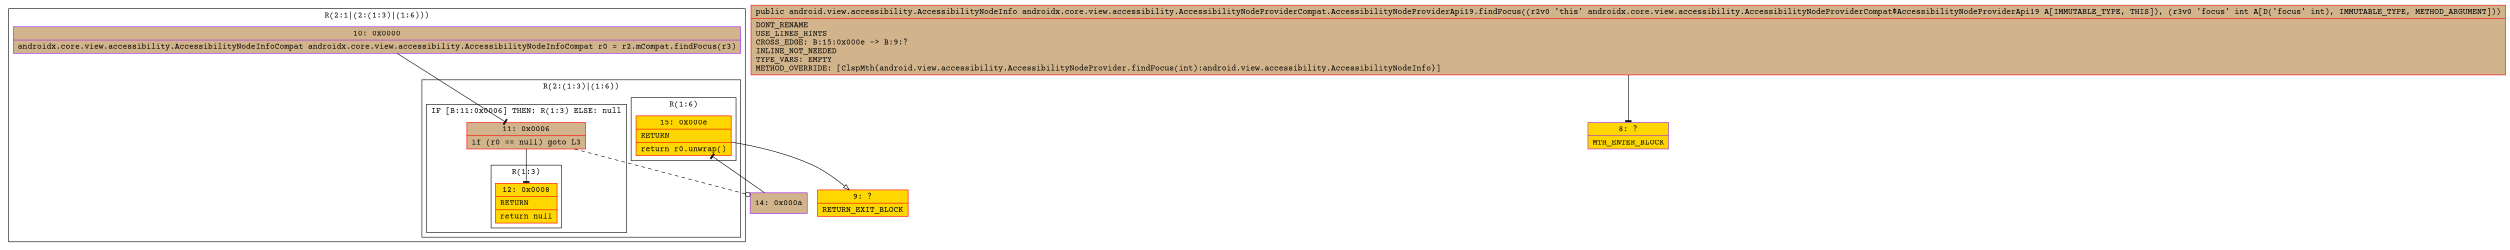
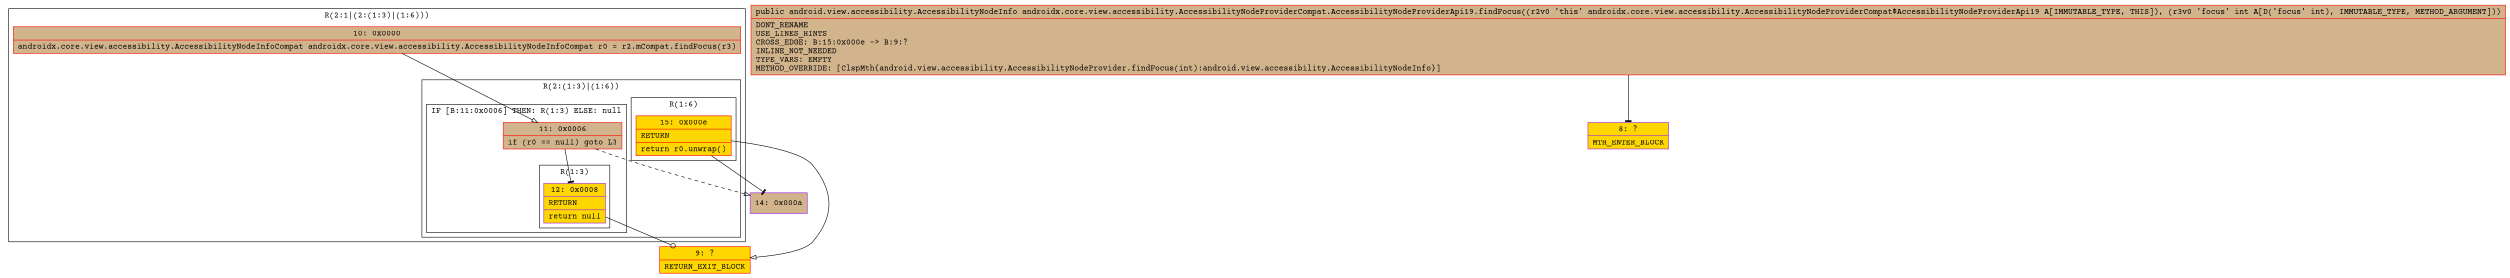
  digraph {
    fontname="Courier Prime"
    node [color=red fillcolor=gold fontname="Courier Prime" shape=record style=filled]
    edge [arrowhead=tee fontname="Courier Prime"]
-   n1 [label="{12\:\ 0x0008|RETURN\l|return null\l}"]
+   n1 [color=purple label="{12\:\ 0x0008|RETURN\l|return null\l}"]
    n2 [fillcolor=tan label="{11\:\ 0x0006|if (r0 == null) goto L3\l}"]
    n3 [label="{15\:\ 0x000e|RETURN\l|return r0.unwrap()\l}"]
-   n4 [color=purple fillcolor=tan label="{10\:\ 0x0000|androidx.core.view.accessibility.AccessibilityNodeInfoCompat androidx.core.view.accessibility.AccessibilityNodeInfoCompat r0 = r2.mCompat.findFocus(r3)\l}"]
+   n4 [fillcolor=tan label="{10\:\ 0x0000|androidx.core.view.accessibility.AccessibilityNodeInfoCompat androidx.core.view.accessibility.AccessibilityNodeInfoCompat r0 = r2.mCompat.findFocus(r3)\l}"]
    n5 [label="{9\:\ ?|RETURN_EXIT_BLOCK\l}"]
    n6 [color=purple fillcolor=tan label="{14\:\ 0x000a}"]
    n7 [color=purple label="{8\:\ ?|MTH_ENTER_BLOCK\l}"]
    n8 [fillcolor=tan label="{public android.view.accessibility.AccessibilityNodeInfo androidx.core.view.accessibility.AccessibilityNodeProviderCompat.AccessibilityNodeProviderApi19.findFocus((r2v0 'this' androidx.core.view.accessibility.AccessibilityNodeProviderCompat$AccessibilityNodeProviderApi19 A[IMMUTABLE_TYPE, THIS]), (r3v0 'focus' int A[D('focus' int), IMMUTABLE_TYPE, METHOD_ARGUMENT]))  | DONT_RENAME\lUSE_LINES_HINTS\lCROSS_EDGE: B:15:0x000e \-\> B:9:?\lINLINE_NOT_NEEDED\lTYPE_VARS: EMPTY\lMETHOD_OVERRIDE: [ClspMth\{android.view.accessibility.AccessibilityNodeProvider.findFocus(int):android.view.accessibility.AccessibilityNodeInfo\}]\l}"]
    subgraph cluster_1 {
      label="R(2:1|(2:(1:3)|(1:6)))"
      n4
      subgraph cluster_2 {
        label="R(2:(1:3)|(1:6))"
        subgraph cluster_3 {
          label="IF [B:11:0x0006] THEN: R(1:3) ELSE: null"
          n2
          subgraph cluster_4 {
            label="R(1:3)"
            n1
          }
        }
        subgraph cluster_5 {
          label="R(1:6)"
          n3
        }
      }
    }
+   n1 -> n5 [arrowhead=odot]
    n2 -> n1
-   n2 -> n6 [arrowhead=odot style=dashed]
+   n2 -> n6 [arrowhead=onormal style=dashed]
    n3 -> n5 [arrowhead=onormal]
-   n4 -> n2
-   n6 -> n3
+   n4 -> n2 [arrowhead=onormal]
+   n3 -> n6
    n8 -> n7
  }
